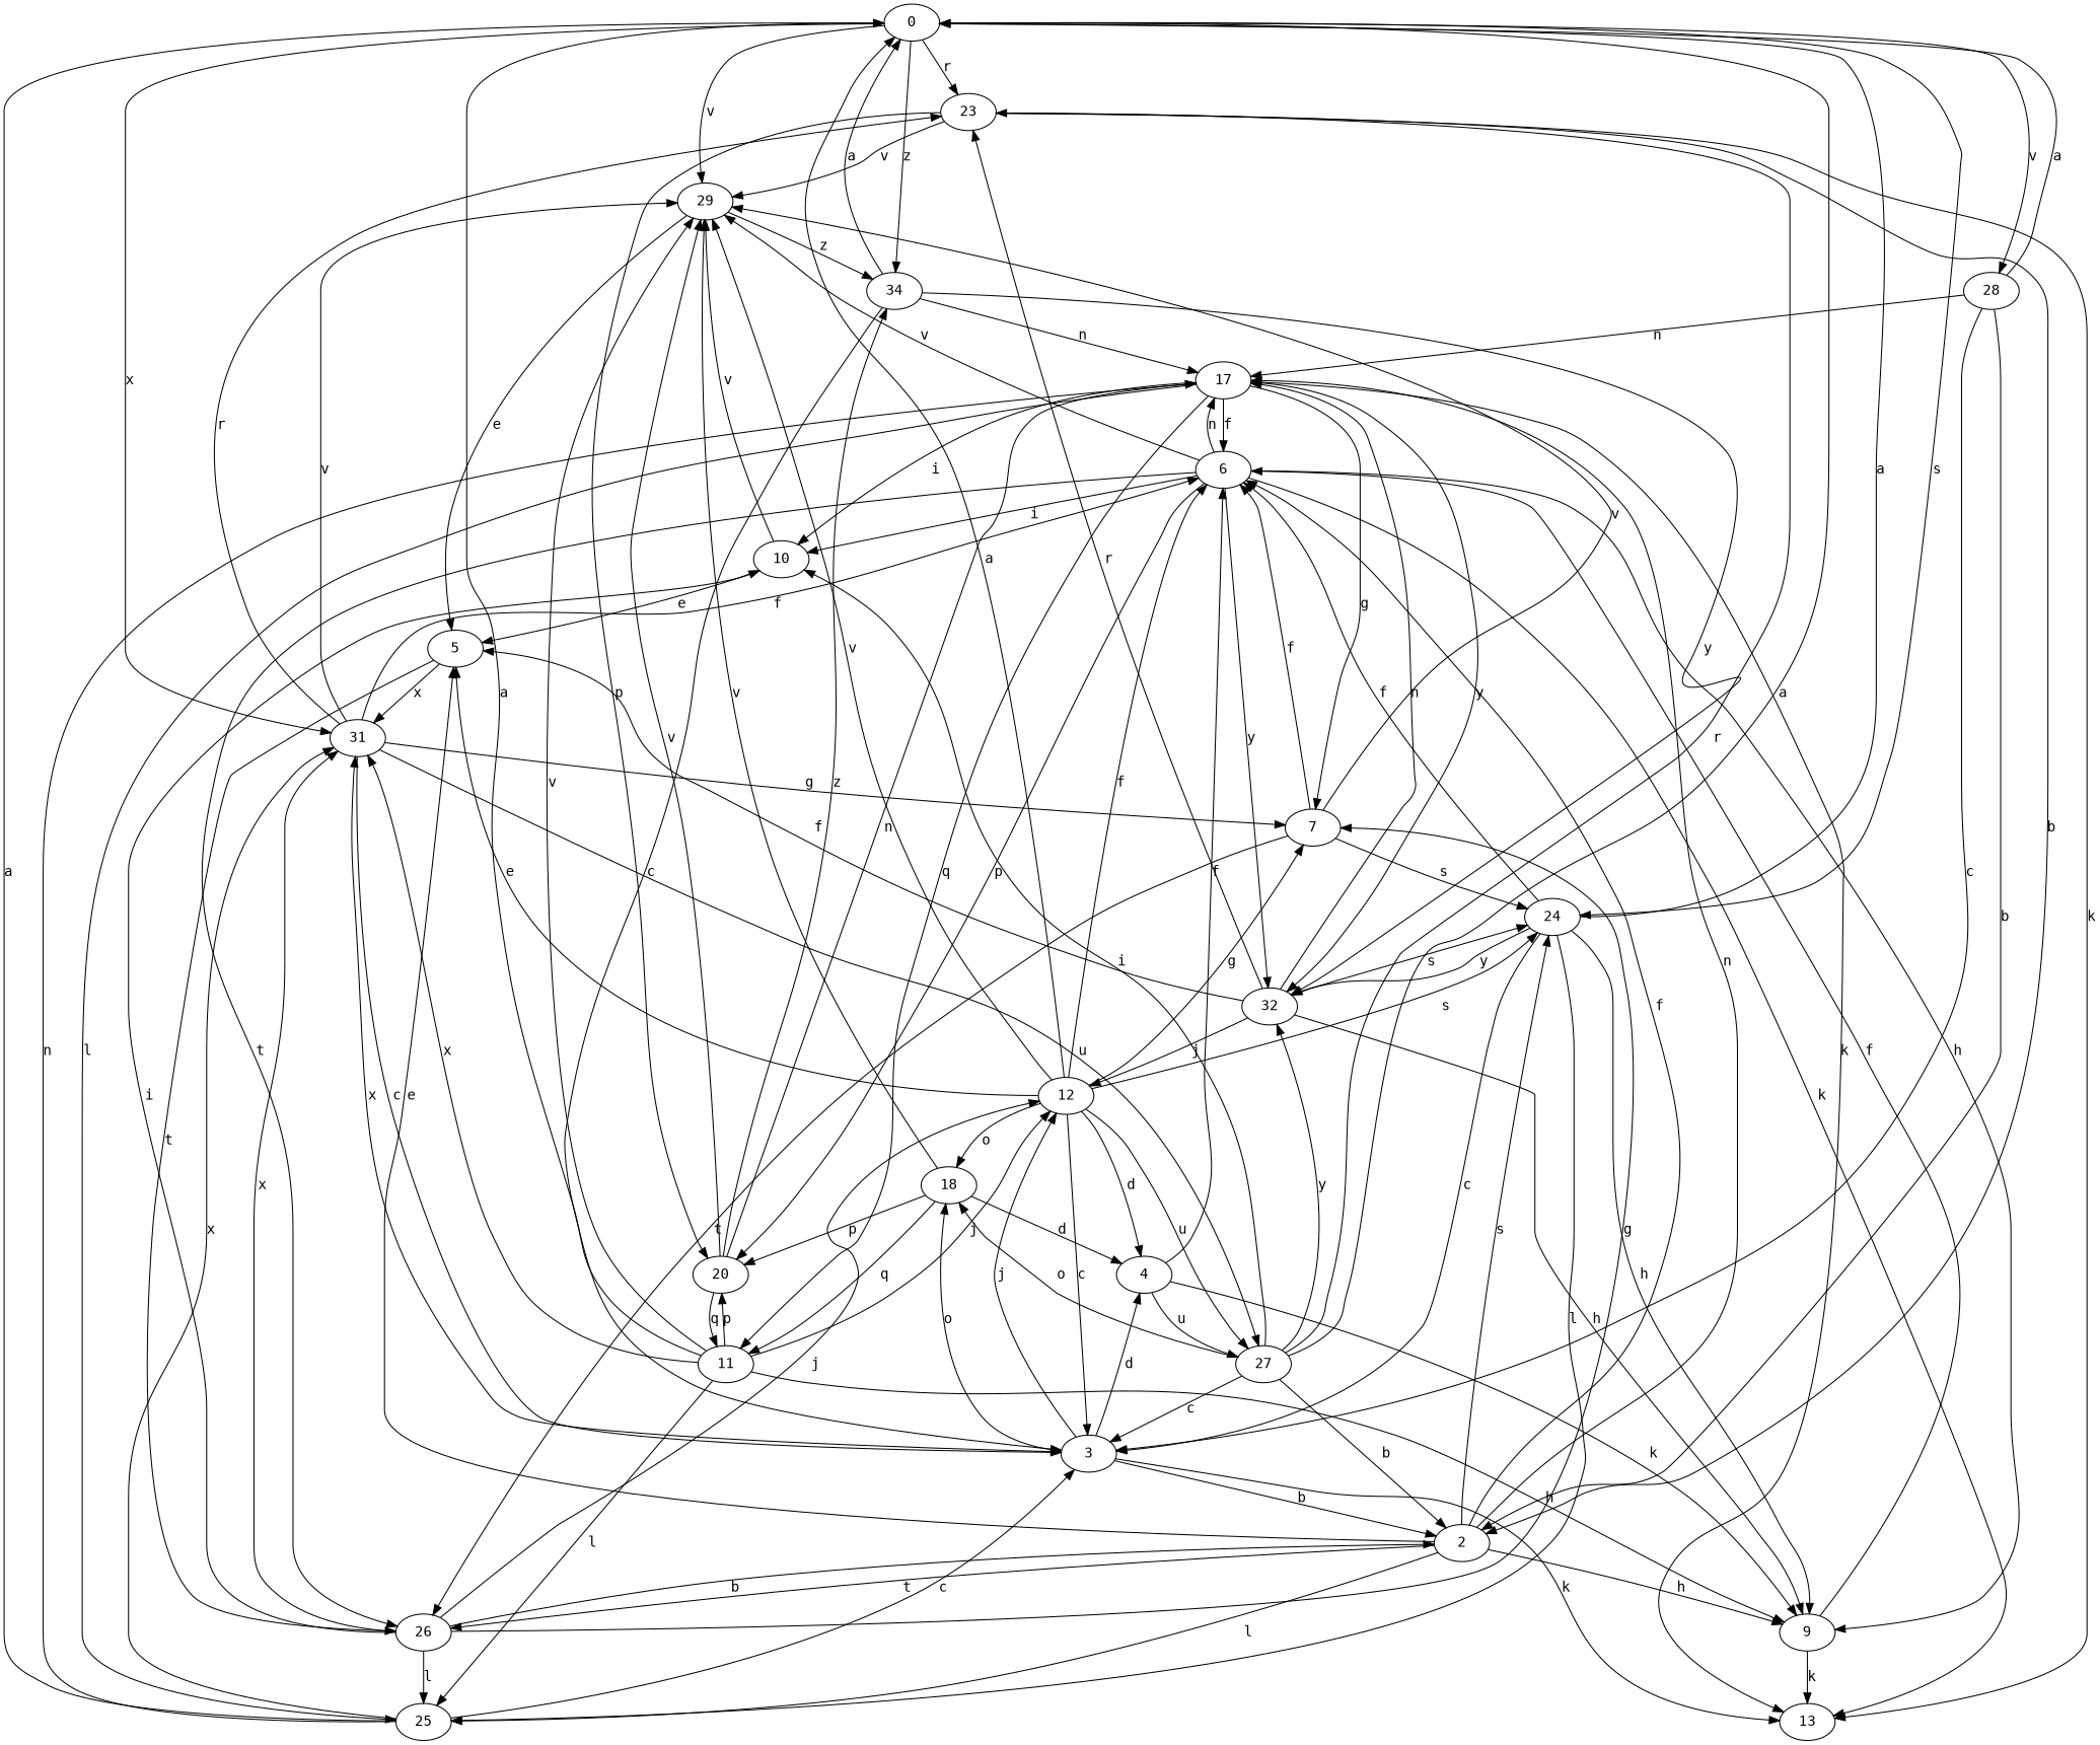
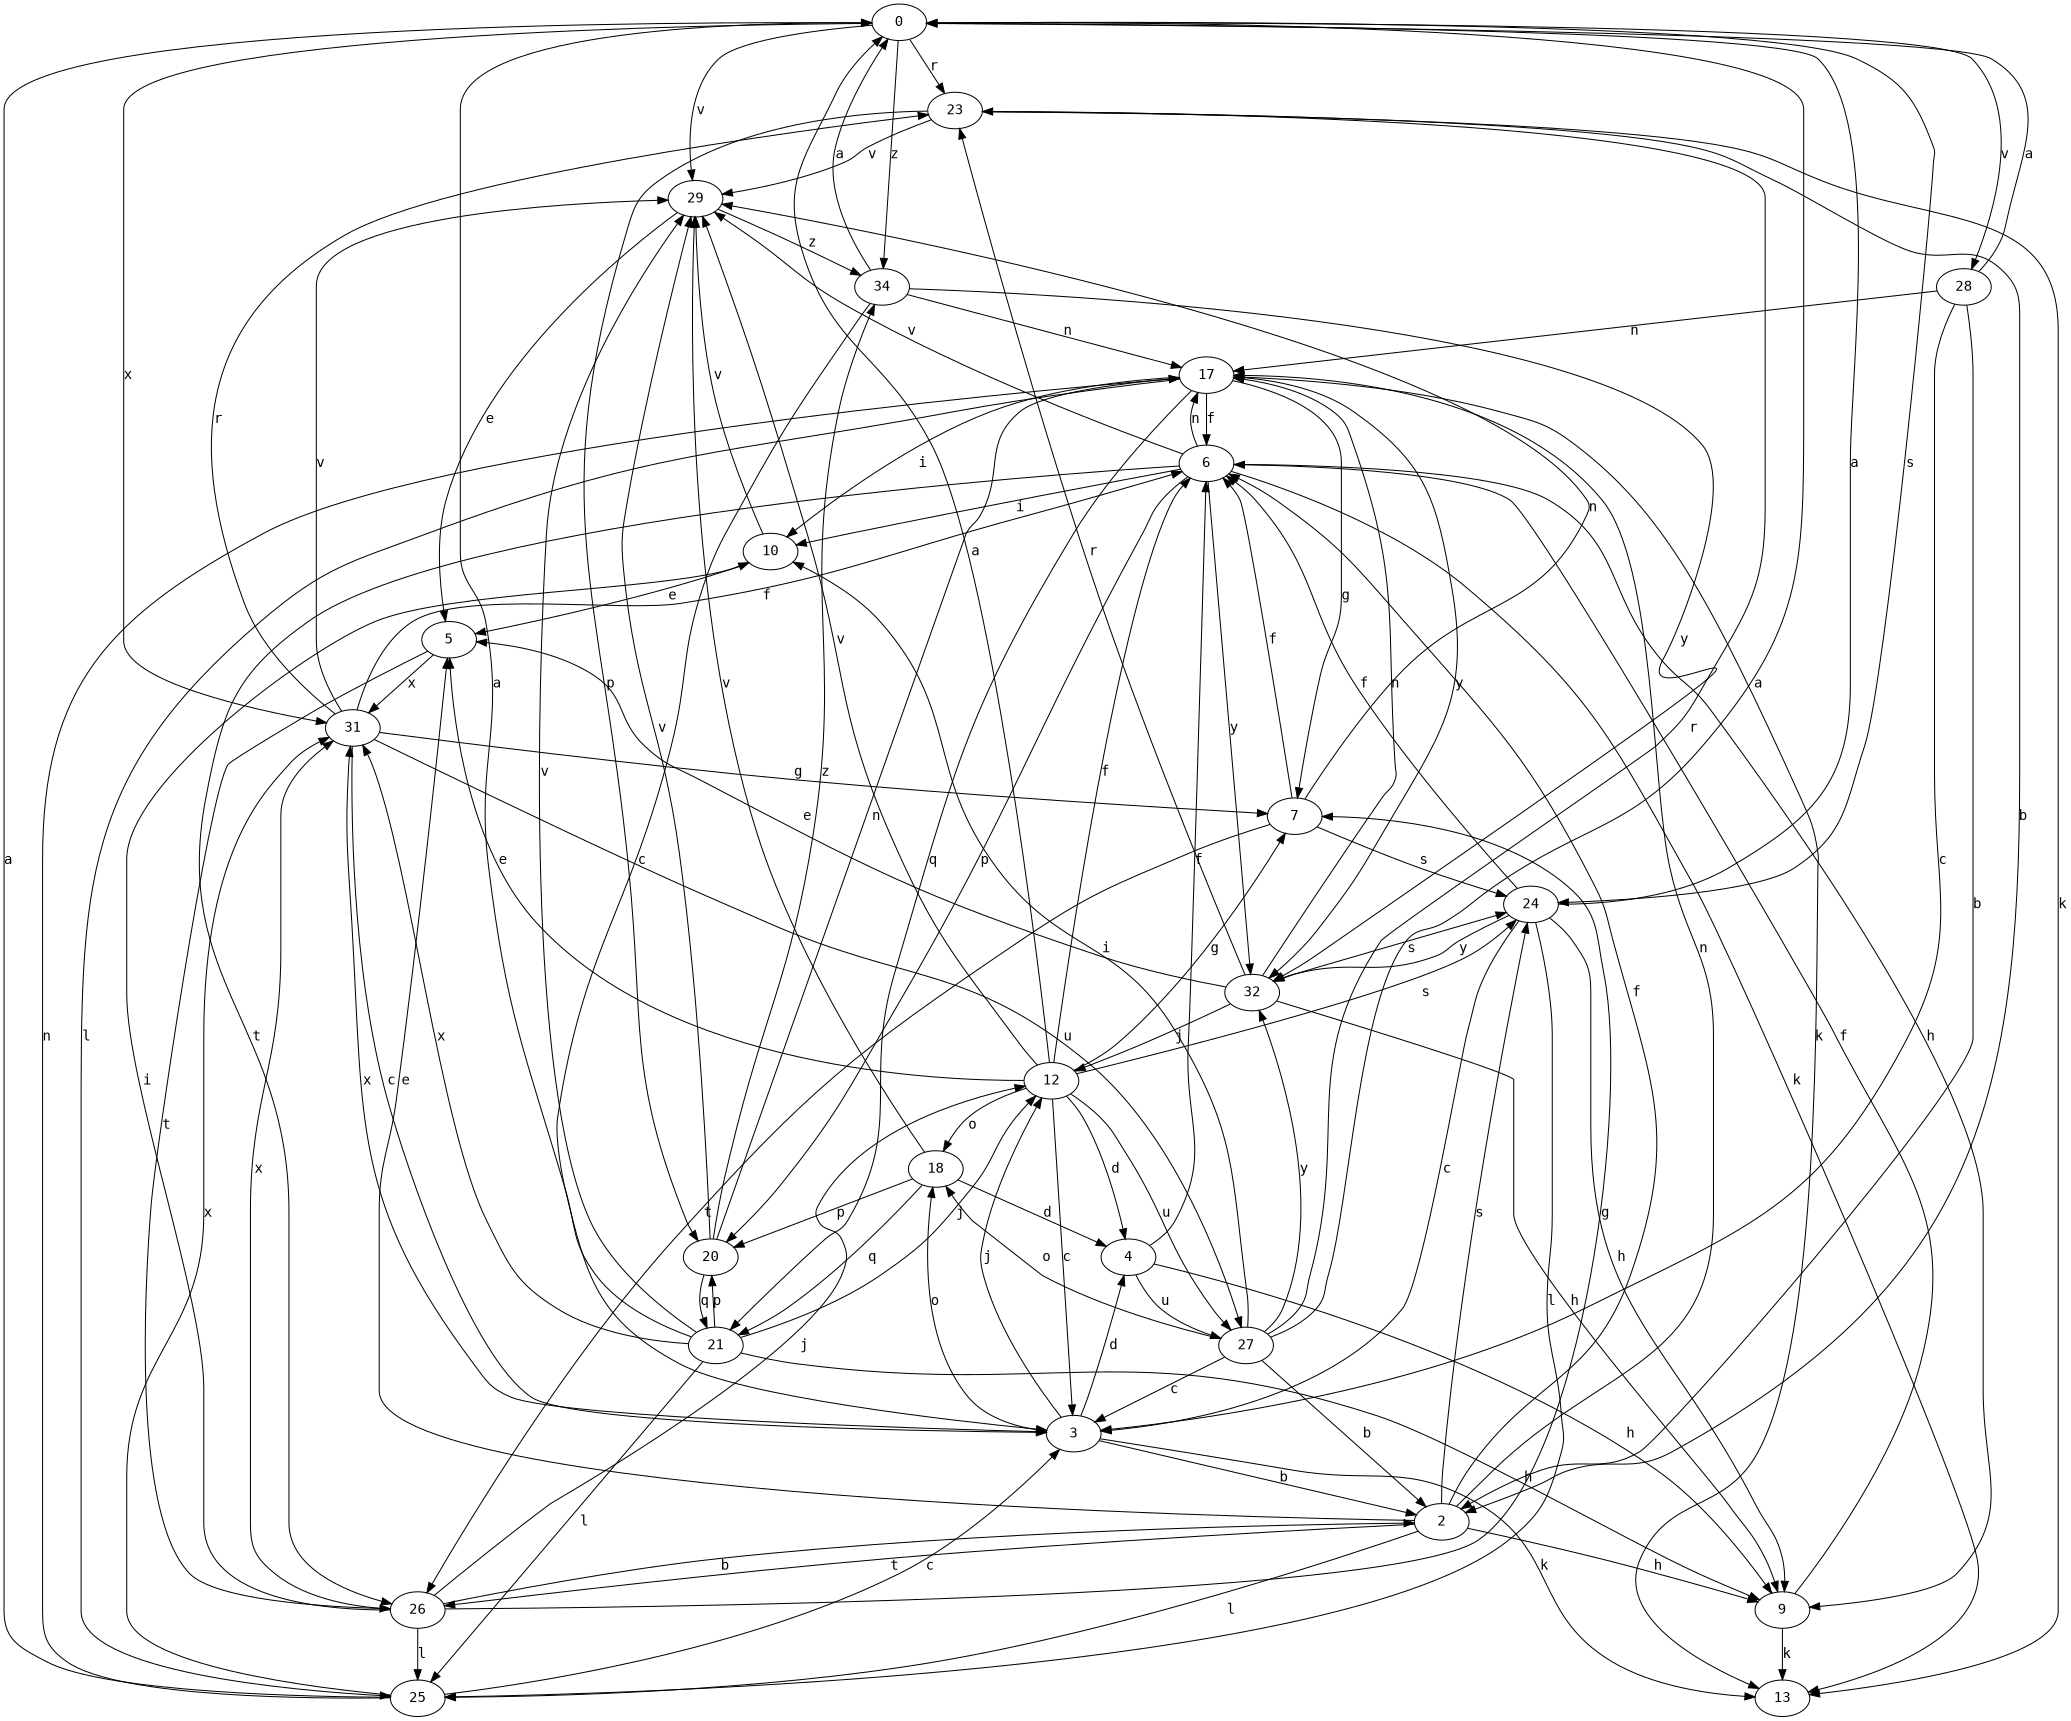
  strict digraph {
    fontname="DejaVu Sans Mono"
    node [fontname="DejaVu Sans Mono"]
    edge [fontname="DejaVu Sans Mono"]
    0
    23
    24
    28
    29
    31
    34
    2
    13
    20
    6
    9
    n13 [label=25]
    3
    32
    n16 [label=17]
    5
    27
    7
    26
    10
-   21 [label=11]
+   21
    12
    4
    18
    0 -> 23 [label=r]
    0 -> 24 [label=s]
    0 -> 28 [label=v]
    0 -> 29 [label=v]
    0 -> 31 [label=x]
    0 -> 34 [label=z]
    23 -> 29 [label=v]
    23 -> 2 [label=b]
    23 -> 13 [label=k]
    23 -> 20 [label=p]
    24 -> 0 [label=a]
    24 -> 6 [label=f]
    24 -> 9 [label=h]
    24 -> n13 [label=l]
    24 -> 3 [label=c]
    24 -> 32 [label=y]
    28 -> 0 [label=a]
    28 -> 2 [label=b]
    28 -> 3 [label=c]
    28 -> n16 [label=n]
    29 -> 34 [label=z]
    29 -> 5 [label=e]
    31 -> 23 [label=r]
    31 -> 29 [label=v]
    31 -> 6 [label=f]
    31 -> 3 [label=c]
    31 -> 27 [label=u]
    31 -> 7 [label=g]
    34 -> 0 [label=a]
    34 -> 3 [label=c]
    34 -> 32 [label=y]
    34 -> n16 [label=n]
    2 -> 24 [label=s]
    2 -> 6 [label=f]
    2 -> 9 [label=h]
    2 -> n13 [label=l]
    2 -> n16 [label=n]
    2 -> 5 [label=e]
    2 -> 26 [label=t]
    20 -> 29 [label=v]
    20 -> 34 [label=z]
    20 -> n16 [label=n]
    20 -> 21 [label=q]
    6 -> 29 [label=v]
    6 -> 13 [label=k]
    6 -> 20 [label=p]
    6 -> 9 [label=h]
    6 -> 32 [label=y]
    6 -> n16 [label=n]
    6 -> 26 [label=t]
    6 -> 10 [label=i]
    9 -> 13 [label=k]
    9 -> 6 [label=f]
    n13 -> 0 [label=a]
    n13 -> 31 [label=x]
    n13 -> 3 [label=c]
    n13 -> n16 [label=n]
    3 -> 31 [label=x]
    3 -> 2 [label=b]
    3 -> 13 [label=k]
    3 -> 12 [label=j]
    3 -> 4 [label=d]
    3 -> 18 [label=o]
    32 -> 23 [label=r]
    32 -> 24 [label=s]
    32 -> 9 [label=h]
    32 -> n16 [label=n]
-   32 -> 5 [label=f]
+   32 -> 5 [label=e]
    32 -> 12 [label=j]
    n16 -> 13 [label=k]
    n16 -> 6 [label=f]
    n16 -> n13 [label=l]
    n16 -> 32 [label=y]
    n16 -> 7 [label=g]
    n16 -> 10 [label=i]
    n16 -> 21 [label=q]
    5 -> 31 [label=x]
    5 -> 26 [label=t]
    27 -> 0 [label=a]
    27 -> 23 [label=r]
    27 -> 2 [label=b]
    27 -> 3 [label=c]
    27 -> 32 [label=y]
    27 -> 10 [label=i]
    27 -> 18 [label=o]
    7 -> 24 [label=s]
-   7 -> 29 [label=v]
+   7 -> 29 [label=n]
    7 -> 6 [label=f]
    7 -> 26 [label=t]
    26 -> 31 [label=x]
    26 -> 2 [label=b]
    26 -> n13 [label=l]
    26 -> 7 [label=g]
    26 -> 10 [label=i]
    26 -> 12 [label=j]
    10 -> 29 [label=v]
    10 -> 5 [label=e]
    21 -> 0 [label=a]
    21 -> 29 [label=v]
    21 -> 31 [label=x]
    21 -> 20 [label=p]
    21 -> 9 [label=h]
    21 -> n13 [label=l]
    21 -> 12 [label=j]
    12 -> 0 [label=a]
    12 -> 24 [label=s]
    12 -> 29 [label=v]
    12 -> 6 [label=f]
    12 -> 3 [label=c]
    12 -> 5 [label=e]
    12 -> 27 [label=u]
    12 -> 7 [label=g]
    12 -> 4 [label=d]
    12 -> 18 [label=o]
    4 -> 6 [label=f]
-   4 -> 9 [label=k]
+   4 -> 9 [label=h]
    4 -> 27 [label=u]
    18 -> 29 [label=v]
    18 -> 20 [label=p]
    18 -> 21 [label=q]
    18 -> 4 [label=d]
  }
